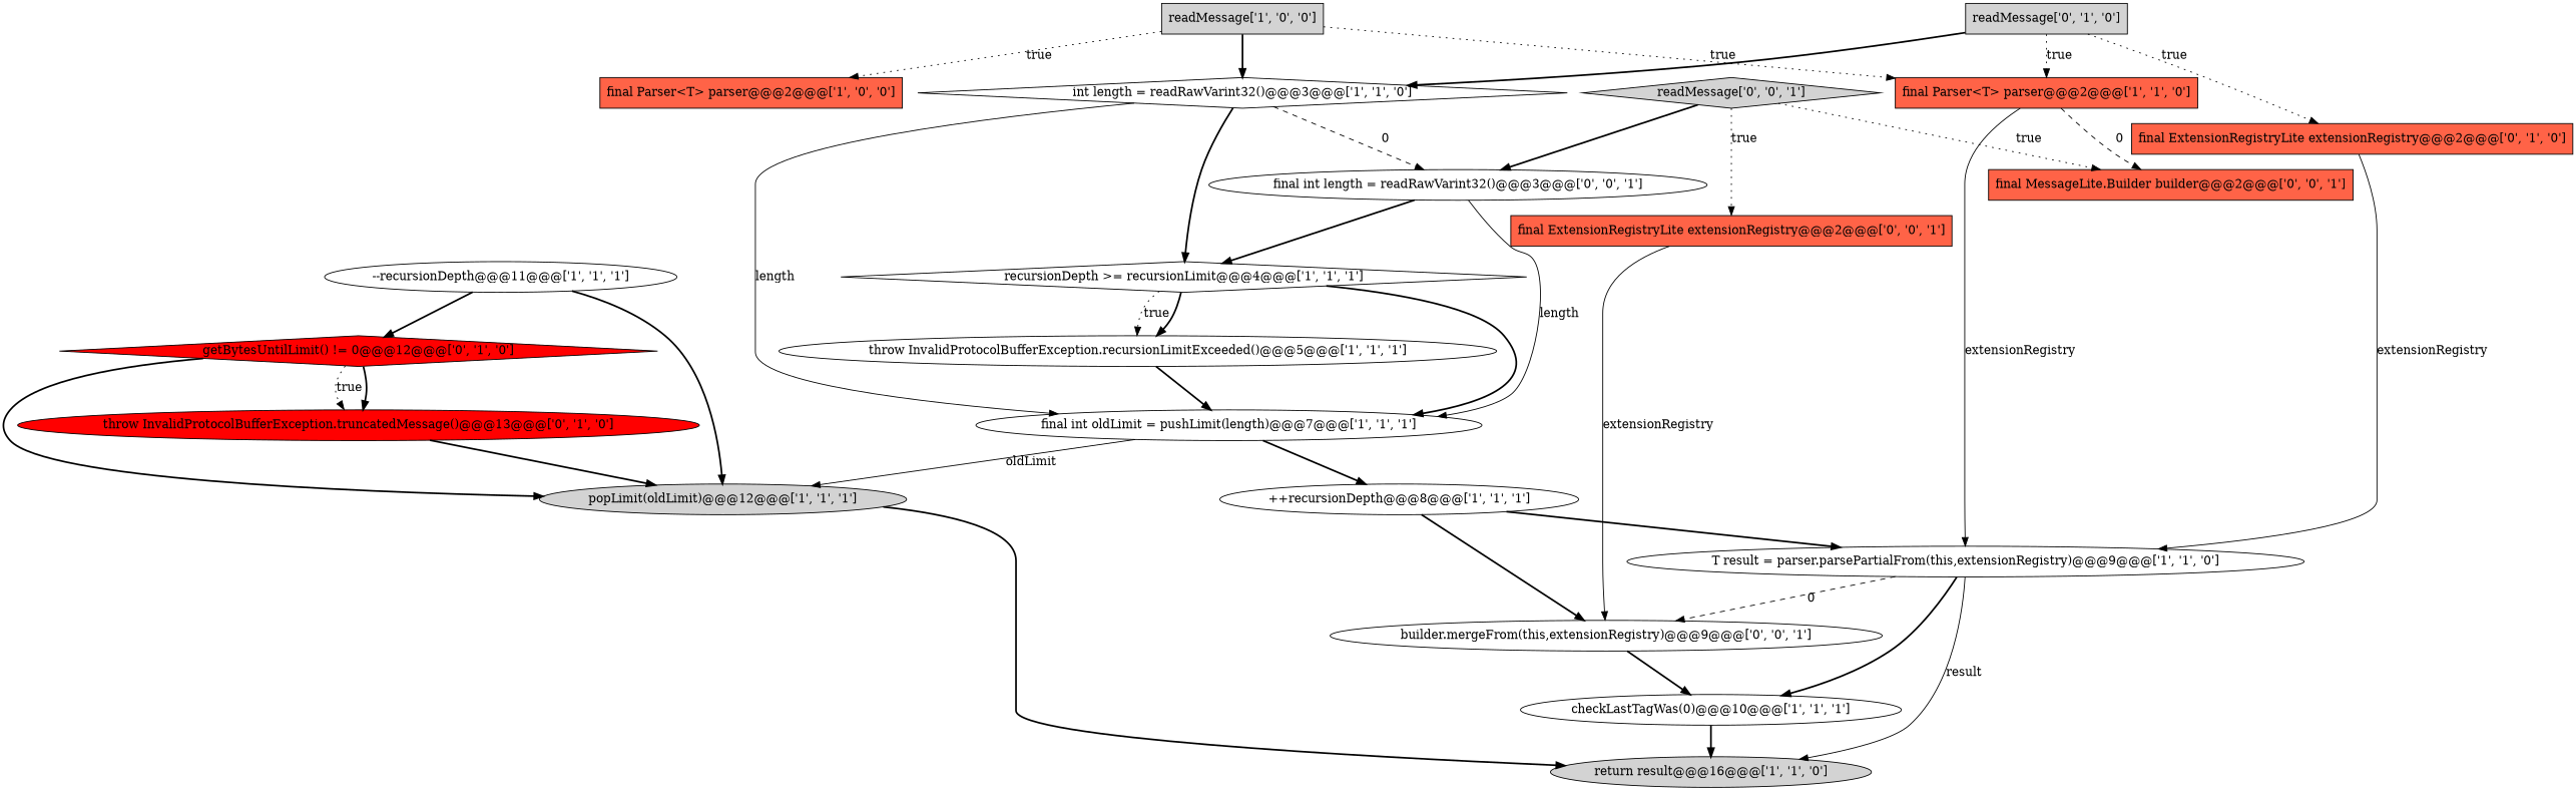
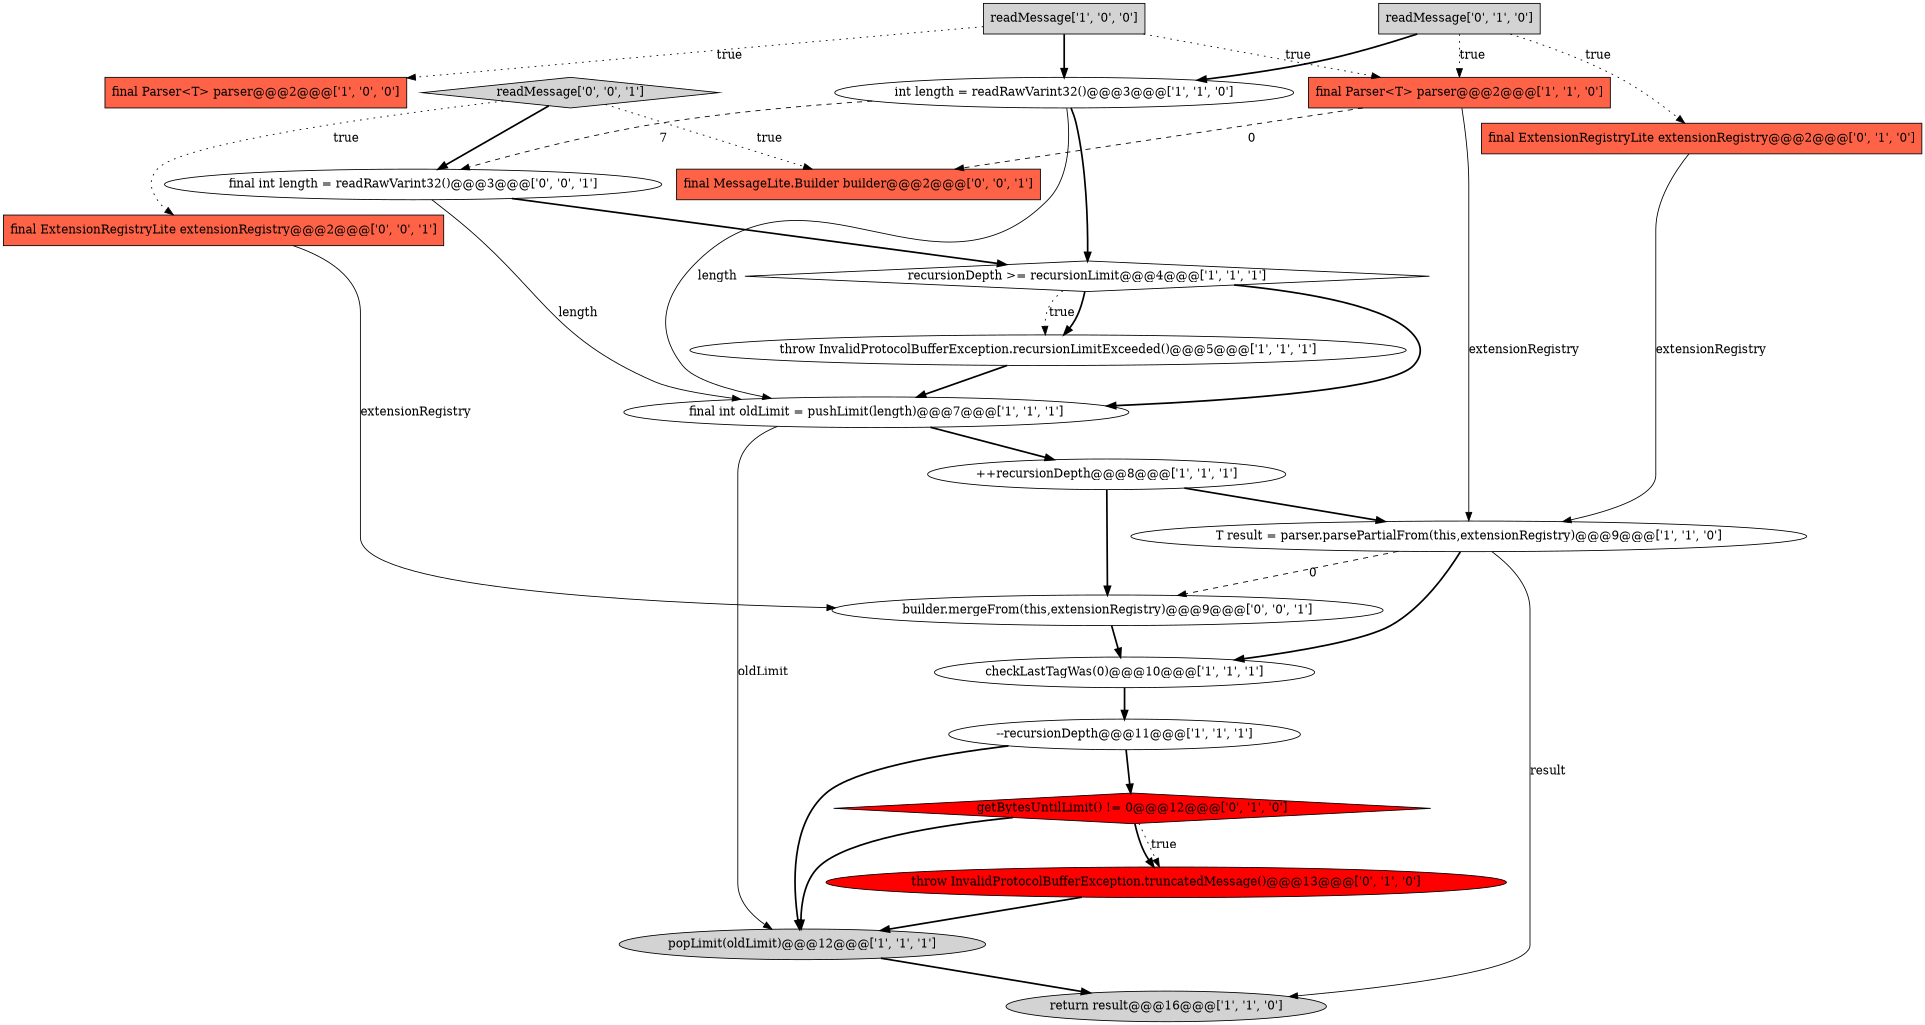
  digraph {
    node [fillcolor=white shape=ellipse style=filled]
    edge [style=bold]
    n1 [fillcolor=lightgray label="return result@@@16@@@['1', '1', '0']"]
    n2 [label="final int length = readRawVarint32()@@@3@@@['0', '0', '1']"]
    n3 [label="final int oldLimit = pushLimit(length)@@@7@@@['1', '1', '1']"]
    n4 [label="recursionDepth >= recursionLimit@@@4@@@['1', '1', '1']" shape=diamond]
    n5 [fillcolor=lightgray label="popLimit(oldLimit)@@@12@@@['1', '1', '1']"]
    n6 [label="++recursionDepth@@@8@@@['1', '1', '1']"]
    n7 [label="throw InvalidProtocolBufferException.recursionLimitExceeded()@@@5@@@['1', '1', '1']"]
    n8 [fillcolor=lightgray label="readMessage['1', '0', '0']" shape=box]
-   n9 [label="int length = readRawVarint32()@@@3@@@['1', '1', '0']" shape=diamond]
+   n9 [label="int length = readRawVarint32()@@@3@@@['1', '1', '0']"]
    n10 [fillcolor=tomato label="final Parser<T> parser@@@2@@@['1', '1', '0']" shape=box]
    n11 [fillcolor=tomato label="final Parser<T> parser@@@2@@@['1', '0', '0']" shape=box]
    n12 [label="T result = parser.parsePartialFrom(this,extensionRegistry)@@@9@@@['1', '1', '0']"]
    n13 [fillcolor=tomato label="final MessageLite.Builder builder@@@2@@@['0', '0', '1']" shape=box]
    n14 [label="builder.mergeFrom(this,extensionRegistry)@@@9@@@['0', '0', '1']"]
    n15 [label="checkLastTagWas(0)@@@10@@@['1', '1', '1']"]
    n16 [fillcolor=lightgray label="readMessage['0', '0', '1']" shape=diamond]
    n17 [fillcolor=tomato label="final ExtensionRegistryLite extensionRegistry@@@2@@@['0', '0', '1']" shape=box]
    n18 [label="--recursionDepth@@@11@@@['1', '1', '1']"]
    n19 [fillcolor=red label="getBytesUntilLimit() != 0@@@12@@@['0', '1', '0']" shape=diamond]
    n20 [fillcolor=red label="throw InvalidProtocolBufferException.truncatedMessage()@@@13@@@['0', '1', '0']"]
    n21 [fillcolor=lightgray label="readMessage['0', '1', '0']" shape=box]
    n22 [fillcolor=tomato label="final ExtensionRegistryLite extensionRegistry@@@2@@@['0', '1', '0']" shape=box]
    n2 -> n3 [label=length style=solid]
    n2 -> n4
    n3 -> n5 [label=oldLimit style=solid]
    n3 -> n6
    n4 -> n3
    n4 -> n7 [label=true style=dotted]
    n4 -> n7
    n5 -> n1
    n6 -> n12
    n6 -> n14
    n7 -> n3
    n8 -> n9
    n8 -> n10 [label=true style=dotted]
    n8 -> n11 [label=true style=dotted]
-   n9 -> n2 [label=0 style=dashed]
+   n9 -> n2 [label=7 style=dashed]
    n9 -> n3 [label=length style=solid]
    n9 -> n4
    n10 -> n12 [label=extensionRegistry style=solid]
    n10 -> n13 [label=0 style=dashed]
    n12 -> n1 [label=result style=solid]
    n12 -> n14 [label=0 style=dashed]
    n12 -> n15
    n14 -> n15
-   n15 -> n1
+   n15 -> n18
    n16 -> n2
    n16 -> n13 [label=true style=dotted]
    n16 -> n17 [label=true style=dotted]
    n17 -> n14 [label=extensionRegistry style=solid]
    n18 -> n5
    n18 -> n19
    n19 -> n5
    n19 -> n20
    n19 -> n20 [label=true style=dotted]
    n20 -> n5
    n21 -> n9
    n21 -> n10 [label=true style=dotted]
    n21 -> n22 [label=true style=dotted]
    n22 -> n12 [label=extensionRegistry style=solid]
  }
